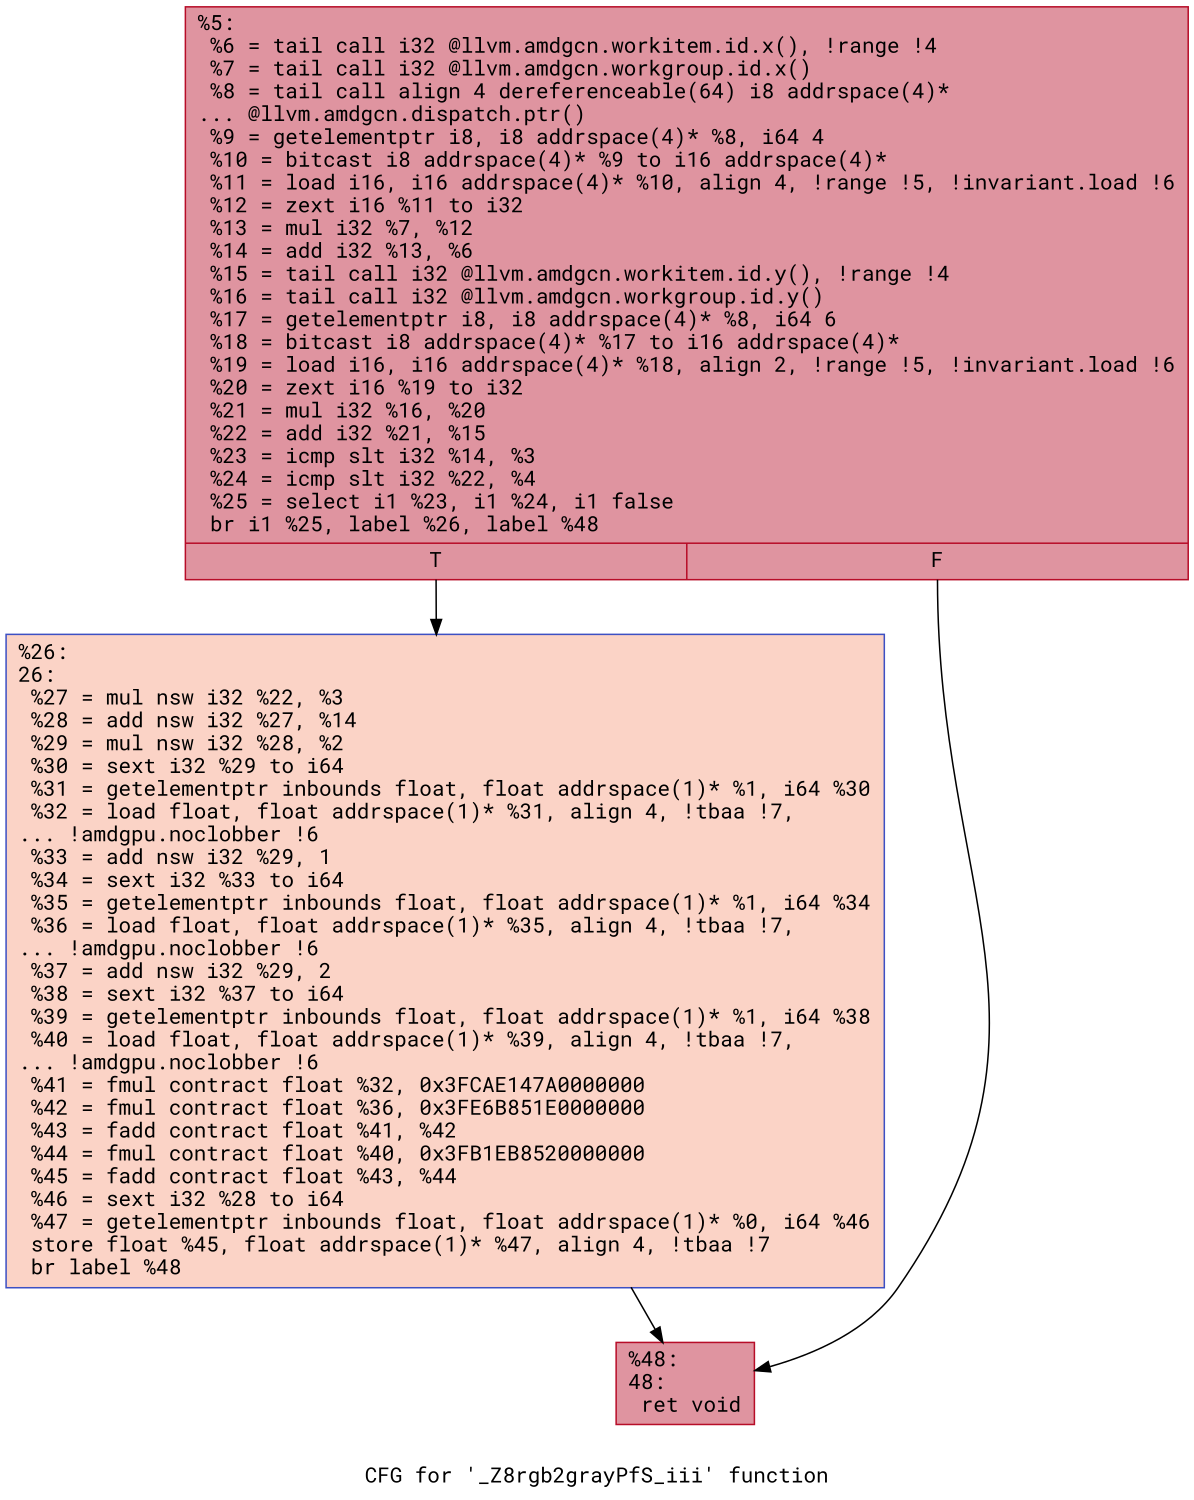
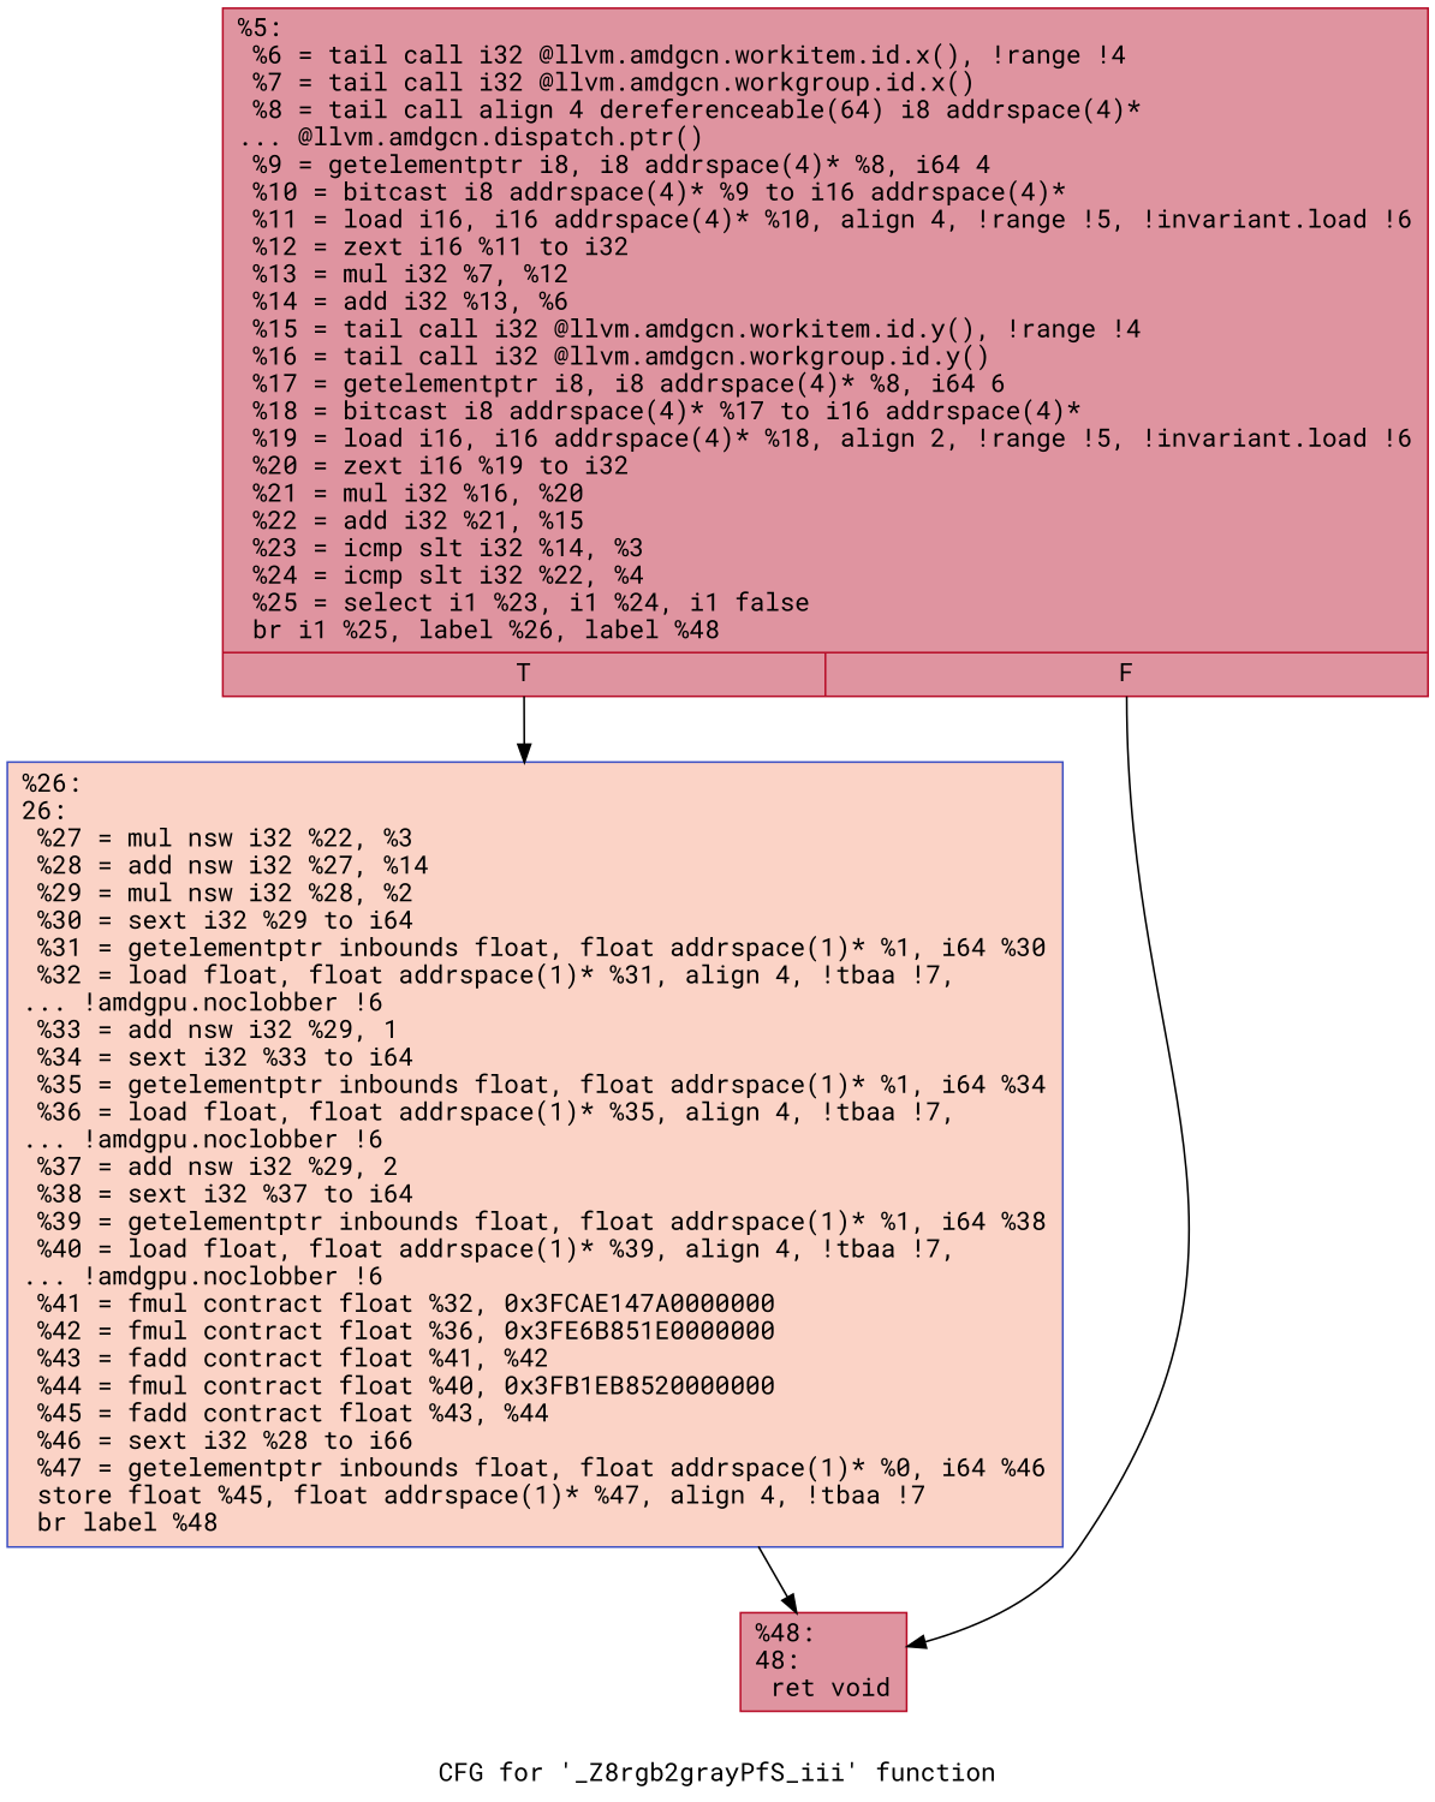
  digraph {
    label="CFG for '_Z8rgb2grayPfS_iii' function"
    fontname="Roboto Mono"
    node [color="#b70d28ff" fillcolor="#b70d2870" shape=record style=filled fontname="Roboto Mono"]
    edge [fontname="Roboto Mono"]
    n1 [label="{%5:\l  %6 = tail call i32 @llvm.amdgcn.workitem.id.x(), !range !4\l  %7 = tail call i32 @llvm.amdgcn.workgroup.id.x()\l  %8 = tail call align 4 dereferenceable(64) i8 addrspace(4)*\l... @llvm.amdgcn.dispatch.ptr()\l  %9 = getelementptr i8, i8 addrspace(4)* %8, i64 4\l  %10 = bitcast i8 addrspace(4)* %9 to i16 addrspace(4)*\l  %11 = load i16, i16 addrspace(4)* %10, align 4, !range !5, !invariant.load !6\l  %12 = zext i16 %11 to i32\l  %13 = mul i32 %7, %12\l  %14 = add i32 %13, %6\l  %15 = tail call i32 @llvm.amdgcn.workitem.id.y(), !range !4\l  %16 = tail call i32 @llvm.amdgcn.workgroup.id.y()\l  %17 = getelementptr i8, i8 addrspace(4)* %8, i64 6\l  %18 = bitcast i8 addrspace(4)* %17 to i16 addrspace(4)*\l  %19 = load i16, i16 addrspace(4)* %18, align 2, !range !5, !invariant.load !6\l  %20 = zext i16 %19 to i32\l  %21 = mul i32 %16, %20\l  %22 = add i32 %21, %15\l  %23 = icmp slt i32 %14, %3\l  %24 = icmp slt i32 %22, %4\l  %25 = select i1 %23, i1 %24, i1 false\l  br i1 %25, label %26, label %48\l|{<s0>T|<s1>F}}"]
-   n2 [color="#3d50c3ff" fillcolor="#f59c7d70" label="{%26:\l26:                                               \l  %27 = mul nsw i32 %22, %3\l  %28 = add nsw i32 %27, %14\l  %29 = mul nsw i32 %28, %2\l  %30 = sext i32 %29 to i64\l  %31 = getelementptr inbounds float, float addrspace(1)* %1, i64 %30\l  %32 = load float, float addrspace(1)* %31, align 4, !tbaa !7,\l... !amdgpu.noclobber !6\l  %33 = add nsw i32 %29, 1\l  %34 = sext i32 %33 to i64\l  %35 = getelementptr inbounds float, float addrspace(1)* %1, i64 %34\l  %36 = load float, float addrspace(1)* %35, align 4, !tbaa !7,\l... !amdgpu.noclobber !6\l  %37 = add nsw i32 %29, 2\l  %38 = sext i32 %37 to i64\l  %39 = getelementptr inbounds float, float addrspace(1)* %1, i64 %38\l  %40 = load float, float addrspace(1)* %39, align 4, !tbaa !7,\l... !amdgpu.noclobber !6\l  %41 = fmul contract float %32, 0x3FCAE147A0000000\l  %42 = fmul contract float %36, 0x3FE6B851E0000000\l  %43 = fadd contract float %41, %42\l  %44 = fmul contract float %40, 0x3FB1EB8520000000\l  %45 = fadd contract float %43, %44\l  %46 = sext i32 %28 to i64\l  %47 = getelementptr inbounds float, float addrspace(1)* %0, i64 %46\l  store float %45, float addrspace(1)* %47, align 4, !tbaa !7\l  br label %48\l}"]
+   n2 [color="#3d50c3ff" fillcolor="#f59c7d70" label="{%26:\l26:                                               \l  %27 = mul nsw i32 %22, %3\l  %28 = add nsw i32 %27, %14\l  %29 = mul nsw i32 %28, %2\l  %30 = sext i32 %29 to i64\l  %31 = getelementptr inbounds float, float addrspace(1)* %1, i64 %30\l  %32 = load float, float addrspace(1)* %31, align 4, !tbaa !7,\l... !amdgpu.noclobber !6\l  %33 = add nsw i32 %29, 1\l  %34 = sext i32 %33 to i64\l  %35 = getelementptr inbounds float, float addrspace(1)* %1, i64 %34\l  %36 = load float, float addrspace(1)* %35, align 4, !tbaa !7,\l... !amdgpu.noclobber !6\l  %37 = add nsw i32 %29, 2\l  %38 = sext i32 %37 to i64\l  %39 = getelementptr inbounds float, float addrspace(1)* %1, i64 %38\l  %40 = load float, float addrspace(1)* %39, align 4, !tbaa !7,\l... !amdgpu.noclobber !6\l  %41 = fmul contract float %32, 0x3FCAE147A0000000\l  %42 = fmul contract float %36, 0x3FE6B851E0000000\l  %43 = fadd contract float %41, %42\l  %44 = fmul contract float %40, 0x3FB1EB8520000000\l  %45 = fadd contract float %43, %44\l  %46 = sext i32 %28 to i66\l  %47 = getelementptr inbounds float, float addrspace(1)* %0, i64 %46\l  store float %45, float addrspace(1)* %47, align 4, !tbaa !7\l  br label %48\l}"]
    n3 [label="{%48:\l48:                                               \l  ret void\l}"]
    n1 -> n2 [tailport=s0]
    n1 -> n3 [tailport=s1]
    n2 -> n3
  }
